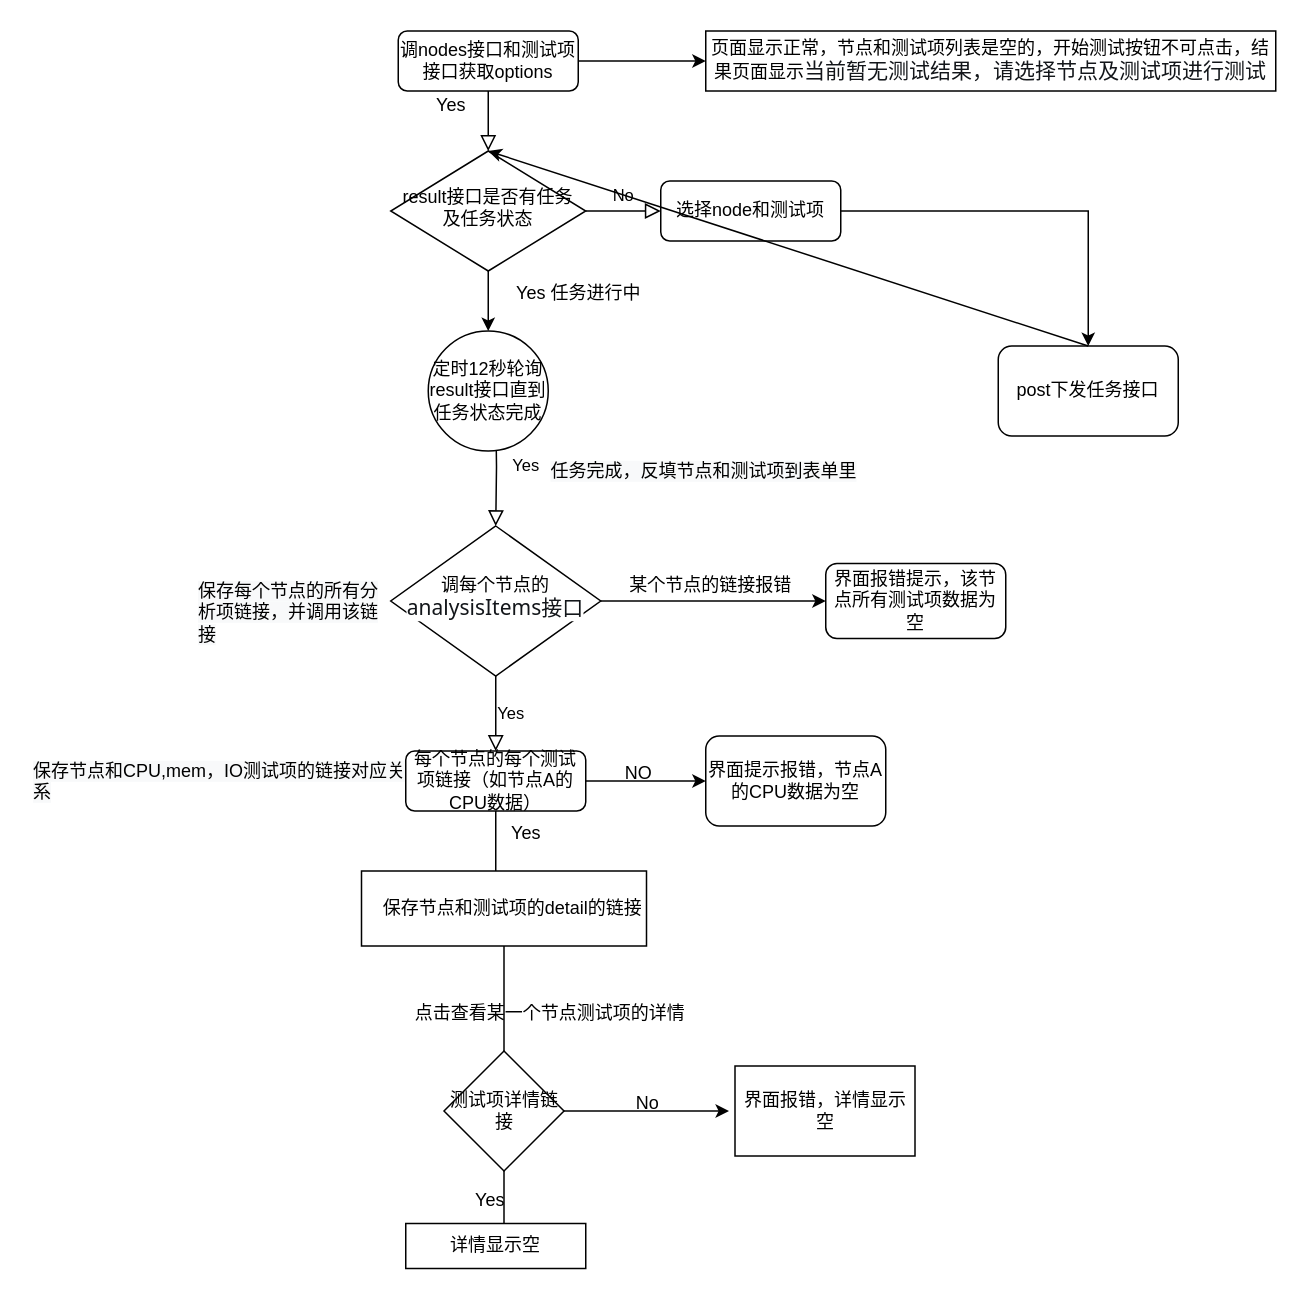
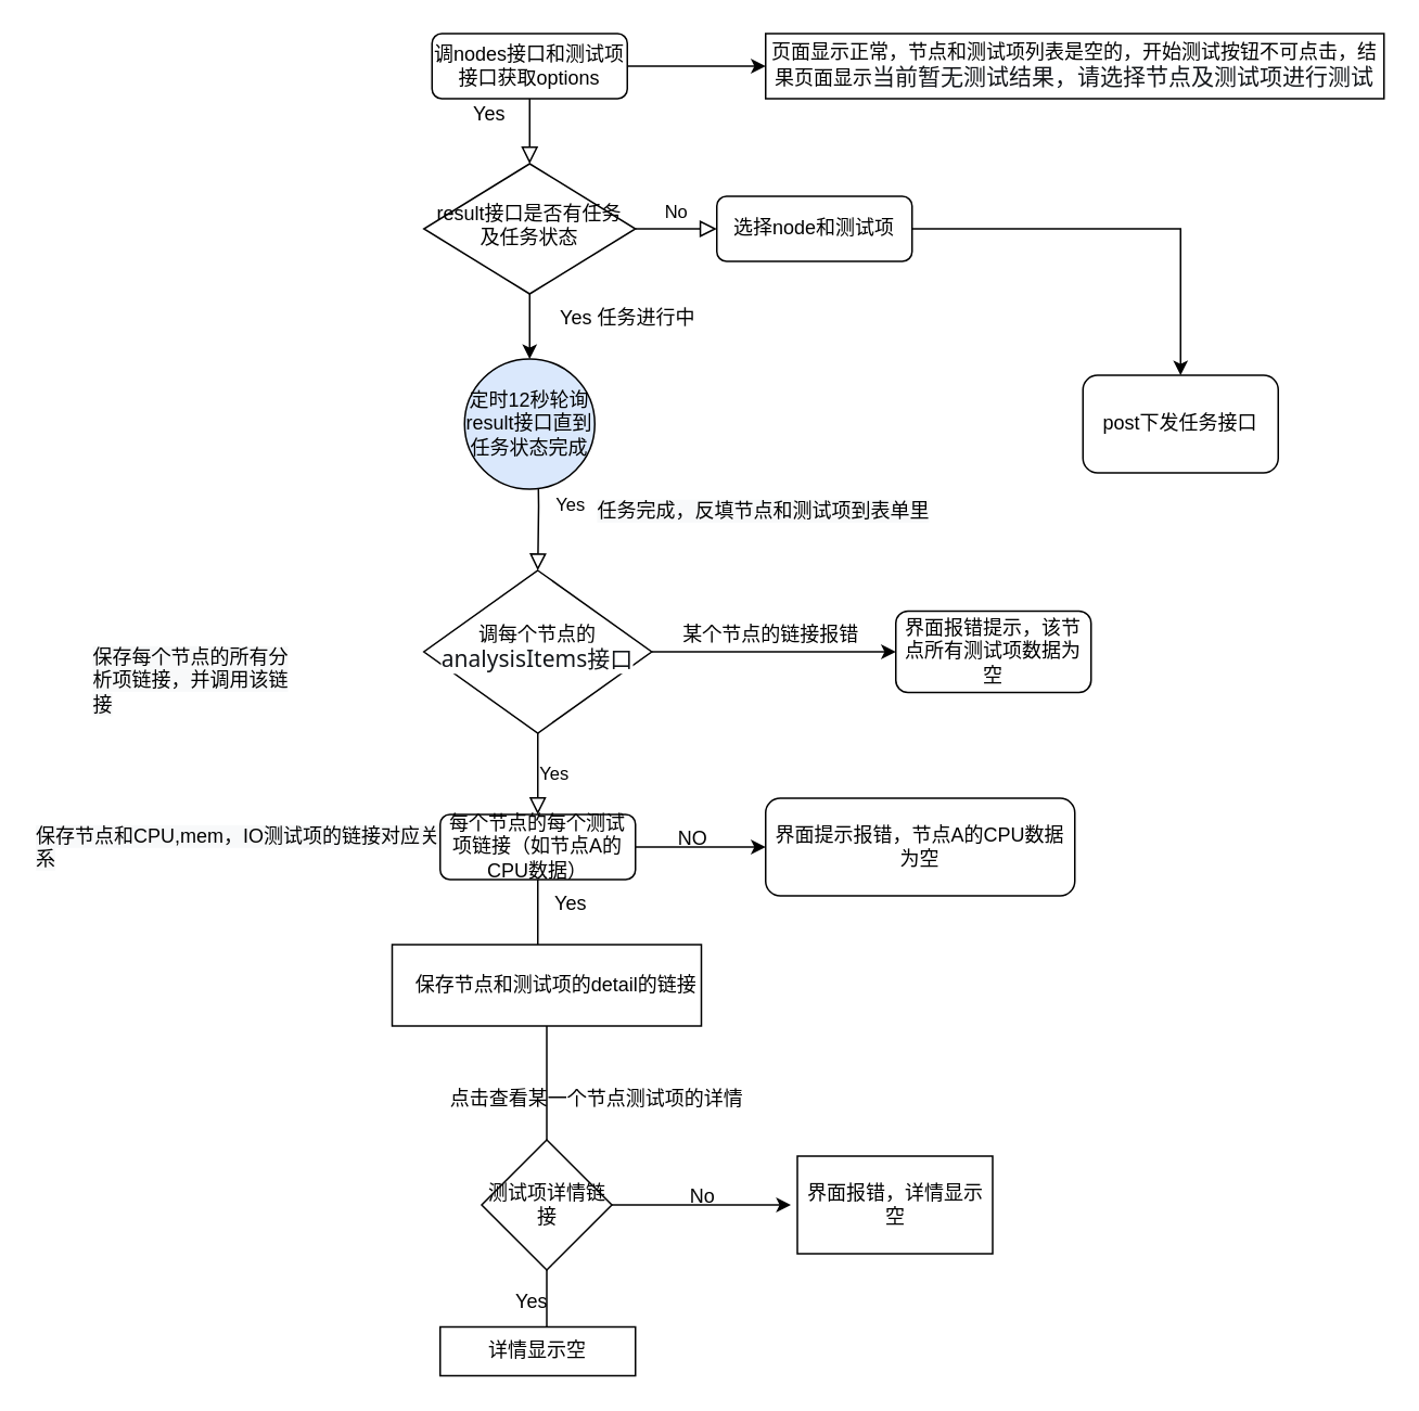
  <mxCell id="0" />
  <mxCell id="1" parent="0" />
  <mxCell id="2" value="" style="rounded=0;html=1;jettySize=auto;orthogonalLoop=1;fontSize=11;endArrow=block;endFill=0;endSize=8;strokeWidth=1;shadow=0;labelBackgroundColor=none;edgeStyle=orthogonalEdgeStyle;" parent="1" source="3" target="6" edge="1"><mxGeometry relative="1" as="geometry" /></mxCell>
  <mxCell id="3" value="调nodes接口和测试项接口获取options" style="rounded=1;whiteSpace=wrap;html=1;fontSize=12;glass=0;strokeWidth=1;shadow=0;" parent="1" vertex="1"><mxGeometry x="265" y="20" width="120" height="40" as="geometry" /></mxCell>
  <mxCell id="4" value="Yes" style="rounded=0;html=1;jettySize=auto;orthogonalLoop=1;fontSize=11;endArrow=block;endFill=0;endSize=8;strokeWidth=1;shadow=0;labelBackgroundColor=none;edgeStyle=orthogonalEdgeStyle;" parent="1" target="10" edge="1"><mxGeometry y="20" relative="1" as="geometry"><mxPoint as="offset" /><mxPoint x="330" y="270" as="sourcePoint" /></mxGeometry></mxCell>
  <mxCell id="5" value="No" style="edgeStyle=orthogonalEdgeStyle;rounded=0;html=1;jettySize=auto;orthogonalLoop=1;fontSize=11;endArrow=block;endFill=0;endSize=8;strokeWidth=1;shadow=0;labelBackgroundColor=none;" parent="1" source="6" target="8" edge="1"><mxGeometry y="10" relative="1" as="geometry"><mxPoint as="offset" /></mxGeometry></mxCell>
  <mxCell id="6" value="result接口是否有任务及任务状态" style="rhombus;whiteSpace=wrap;html=1;shadow=0;fontFamily=Helvetica;fontSize=12;align=center;strokeWidth=1;spacing=6;spacingTop=-4;" parent="1" vertex="1"><mxGeometry x="260" y="100" width="130" height="80" as="geometry" /></mxCell>
  <mxCell id="7" value="" style="edgeStyle=orthogonalEdgeStyle;rounded=0;orthogonalLoop=1;jettySize=auto;html=1;" edge="1" parent="1" source="8" target="15"><mxGeometry relative="1" as="geometry" /></mxCell>
  <mxCell id="8" value="选择node和测试项" style="rounded=1;whiteSpace=wrap;html=1;fontSize=12;glass=0;strokeWidth=1;shadow=0;" parent="1" vertex="1"><mxGeometry x="440" y="120" width="120" height="40" as="geometry" /></mxCell>
  <mxCell id="9" value="Yes" style="edgeStyle=orthogonalEdgeStyle;rounded=0;html=1;jettySize=auto;orthogonalLoop=1;fontSize=11;endArrow=block;endFill=0;endSize=8;strokeWidth=1;shadow=0;labelBackgroundColor=none;entryX=0.5;entryY=0;entryDx=0;entryDy=0;exitX=0.5;exitY=1;exitDx=0;exitDy=0;" parent="1" source="10" target="13" edge="1"><mxGeometry y="10" relative="1" as="geometry"><mxPoint as="offset" /><Array as="points" /></mxGeometry></mxCell>
  <mxCell id="10" value="调每个节点的&lt;span style=&quot;color: rgb(19, 22, 26); font-family: &amp;quot;Microsoft YaHei&amp;quot;, &amp;quot;Segoe UI&amp;quot;, Helvetica, Arial, sans-serif; font-size: 14px; text-align: left; background-color: rgb(255, 255, 255);&quot;&gt;analysisItems接口&lt;/span&gt;" style="rhombus;whiteSpace=wrap;html=1;shadow=0;fontFamily=Helvetica;fontSize=12;align=center;strokeWidth=1;spacing=6;spacingTop=-4;" parent="1" vertex="1"><mxGeometry x="260" y="350" width="140" height="100" as="geometry" /></mxCell>
  <mxCell id="11" value="" style="edgeStyle=orthogonalEdgeStyle;rounded=0;orthogonalLoop=1;jettySize=auto;html=1;" edge="1" parent="1" source="13"><mxGeometry relative="1" as="geometry"><mxPoint x="330" y="600" as="targetPoint" /></mxGeometry></mxCell>
  <mxCell id="12" value="" style="edgeStyle=orthogonalEdgeStyle;rounded=0;orthogonalLoop=1;jettySize=auto;html=1;" edge="1" parent="1" source="13" target="25"><mxGeometry relative="1" as="geometry" /></mxCell>
  <mxCell id="13" value="每个节点的每个测试项链接（如节点A的CPU数据）" style="rounded=1;whiteSpace=wrap;html=1;fontSize=12;glass=0;strokeWidth=1;shadow=0;" parent="1" vertex="1"><mxGeometry x="270" y="500" width="120" height="40" as="geometry" /></mxCell>
  <mxCell id="14" value="界面报错提示，该节点所有测试项数据为空" style="rounded=1;whiteSpace=wrap;html=1;fontSize=12;glass=0;strokeWidth=1;shadow=0;" parent="1" vertex="1"><mxGeometry x="550" y="375" width="120" height="50" as="geometry" /></mxCell>
  <mxCell id="15" value="post下发任务接口" style="whiteSpace=wrap;html=1;rounded=1;glass=0;strokeWidth=1;shadow=0;" vertex="1" parent="1"><mxGeometry x="665" y="230" width="120" height="60" as="geometry" /></mxCell>
  <mxCell id="16" value="&lt;span style=&quot;color: rgb(0, 0, 0); font-family: Helvetica; font-size: 12px; font-style: normal; font-variant-ligatures: normal; font-variant-caps: normal; font-weight: 400; letter-spacing: normal; orphans: 2; text-align: center; text-indent: 0px; text-transform: none; widows: 2; word-spacing: 0px; -webkit-text-stroke-width: 0px; background-color: rgb(248, 249, 250); text-decoration-thickness: initial; text-decoration-style: initial; text-decoration-color: initial; float: none; display: inline !important;&quot;&gt;任务完成，反填节点和测试项到表单里&lt;/span&gt;" style="text;whiteSpace=wrap;html=1;" vertex="1" parent="1"><mxGeometry x="365" y="300" width="215" height="30" as="geometry" /></mxCell>
- <mxCell id="17" value="" style="endArrow=classic;html=1;rounded=0;entryX=0.5;entryY=0;entryDx=0;entryDy=0;exitX=0.5;exitY=0;exitDx=0;exitDy=0;exitPerimeter=0;" edge="1" parent="1" source="15" target="6"><mxGeometry width="50" height="50" relative="1" as="geometry"><mxPoint x="700" y="100" as="sourcePoint" /><mxPoint x="560" y="160" as="targetPoint" /></mxGeometry></mxCell>
- <mxCell id="18" value="定时12秒轮询result接口直到任务状态完成" style="ellipse;whiteSpace=wrap;html=1;aspect=fixed;" vertex="1" parent="1"><mxGeometry x="285" y="220" width="80" height="80" as="geometry" /></mxCell>
+ <mxCell id="18" value="定时12秒轮询result接口直到任务状态完成" style="ellipse;whiteSpace=wrap;html=1;aspect=fixed;fillColor=#dae8fc;" vertex="1" parent="1"><mxGeometry x="285" y="220" width="80" height="80" as="geometry" /></mxCell>
  <mxCell id="19" value="" style="endArrow=classic;html=1;rounded=0;entryX=0.5;entryY=0;entryDx=0;entryDy=0;exitX=0.5;exitY=1;exitDx=0;exitDy=0;" edge="1" parent="1" source="6" target="18"><mxGeometry width="50" height="50" relative="1" as="geometry"><mxPoint x="320" y="170" as="sourcePoint" /><mxPoint x="250" y="130" as="targetPoint" /></mxGeometry></mxCell>
  <mxCell id="20" value="Yes 任务进行中" style="text;html=1;align=center;verticalAlign=middle;resizable=0;points=[];autosize=1;strokeColor=none;fillColor=none;" vertex="1" parent="1"><mxGeometry x="330" y="180" width="110" height="30" as="geometry" /></mxCell>
  <mxCell id="21" value="" style="endArrow=classic;html=1;rounded=0;exitX=1;exitY=0.5;exitDx=0;exitDy=0;entryX=0;entryY=0.5;entryDx=0;entryDy=0;" edge="1" parent="1" source="10" target="14"><mxGeometry width="50" height="50" relative="1" as="geometry"><mxPoint x="440" y="395" as="sourcePoint" /><mxPoint x="555" y="305" as="targetPoint" /></mxGeometry></mxCell>
  <mxCell id="22" value="某个节点的链接报错" style="text;html=1;align=center;verticalAlign=middle;resizable=0;points=[];autosize=1;strokeColor=none;fillColor=none;" vertex="1" parent="1"><mxGeometry x="407.5" y="375" width="130" height="30" as="geometry" /></mxCell>
- <mxCell id="23" value="&lt;span style=&quot;color: rgb(0, 0, 0); font-family: Helvetica; font-size: 12px; font-style: normal; font-variant-ligatures: normal; font-variant-caps: normal; font-weight: 400; letter-spacing: normal; orphans: 2; text-align: center; text-indent: 0px; text-transform: none; widows: 2; word-spacing: 0px; -webkit-text-stroke-width: 0px; background-color: rgb(248, 249, 250); text-decoration-thickness: initial; text-decoration-style: initial; text-decoration-color: initial; float: none; display: inline !important;&quot;&gt;保存每个节点的所有分析项链接，并调用该链接&lt;/span&gt;" style="text;whiteSpace=wrap;html=1;" vertex="1" parent="1"><mxGeometry x="130" y="380" width="130" height="40" as="geometry" /></mxCell>
+ <mxCell id="23" value="&lt;span style=&quot;color: rgb(0, 0, 0); font-family: Helvetica; font-size: 12px; font-style: normal; font-variant-ligatures: normal; font-variant-caps: normal; font-weight: 400; letter-spacing: normal; orphans: 2; text-align: center; text-indent: 0px; text-transform: none; widows: 2; word-spacing: 0px; -webkit-text-stroke-width: 0px; background-color: rgb(248, 249, 250); text-decoration-thickness: initial; text-decoration-style: initial; text-decoration-color: initial; float: none; display: inline !important;&quot;&gt;保存每个节点的所有分析项链接，并调用该链接&lt;/span&gt;" style="text;whiteSpace=wrap;html=1;" vertex="1" parent="1"><mxGeometry x="55" y="390" width="130" height="40" as="geometry" /></mxCell>
  <mxCell id="24" value="&lt;span style=&quot;color: rgb(0, 0, 0); font-family: Helvetica; font-size: 12px; font-style: normal; font-variant-ligatures: normal; font-variant-caps: normal; font-weight: 400; letter-spacing: normal; orphans: 2; text-align: center; text-indent: 0px; text-transform: none; widows: 2; word-spacing: 0px; -webkit-text-stroke-width: 0px; background-color: rgb(248, 249, 250); text-decoration-thickness: initial; text-decoration-style: initial; text-decoration-color: initial; float: none; display: inline !important;&quot;&gt;保存节点和CPU,mem，IO测试项的链接对应关系&lt;/span&gt;" style="text;whiteSpace=wrap;html=1;" vertex="1" parent="1"><mxGeometry x="20" y="500" width="250" height="40" as="geometry" /></mxCell>
- <mxCell id="25" value="界面提示报错，节点A的CPU数据为空" style="rounded=1;whiteSpace=wrap;html=1;glass=0;strokeWidth=1;shadow=0;" vertex="1" parent="1"><mxGeometry x="470" y="490" width="120" height="60" as="geometry" /></mxCell>
+ <mxCell id="25" value="界面提示报错，节点A的CPU数据为空" style="rounded=1;whiteSpace=wrap;html=1;glass=0;strokeWidth=1;shadow=0;" vertex="1" parent="1"><mxGeometry x="470" y="490" width="190" height="60" as="geometry" /></mxCell>
  <mxCell id="26" value="NO" style="text;html=1;align=center;verticalAlign=middle;resizable=0;points=[];autosize=1;strokeColor=none;fillColor=none;" vertex="1" parent="1"><mxGeometry x="405" y="500" width="40" height="30" as="geometry" /></mxCell>
  <mxCell id="27" value="Yes" style="text;html=1;align=center;verticalAlign=middle;resizable=0;points=[];autosize=1;strokeColor=none;fillColor=none;" vertex="1" parent="1"><mxGeometry x="330" y="540" width="40" height="30" as="geometry" /></mxCell>
  <mxCell id="28" value="" style="edgeStyle=orthogonalEdgeStyle;rounded=0;orthogonalLoop=1;jettySize=auto;html=1;" edge="1" parent="1" source="29"><mxGeometry relative="1" as="geometry"><mxPoint x="335.5" y="720" as="targetPoint" /></mxGeometry></mxCell>
  <mxCell id="29" value="" style="whiteSpace=wrap;html=1;" vertex="1" parent="1"><mxGeometry x="240.5" y="580" width="190" height="50" as="geometry" /></mxCell>
  <mxCell id="30" value="保存节点和测试项的detail的链接" style="text;html=1;align=center;verticalAlign=middle;resizable=0;points=[];autosize=1;strokeColor=none;fillColor=none;" vertex="1" parent="1"><mxGeometry x="240.5" y="590" width="200" height="30" as="geometry" /></mxCell>
  <mxCell id="31" value="测试项详情链接" style="rhombus;whiteSpace=wrap;html=1;" vertex="1" parent="1"><mxGeometry x="295.5" y="700" width="80" height="80" as="geometry" /></mxCell>
  <mxCell id="32" value="点击查看某一个节点测试项的详情" style="text;html=1;align=center;verticalAlign=middle;resizable=0;points=[];autosize=1;strokeColor=none;fillColor=none;" vertex="1" parent="1"><mxGeometry x="265.5" y="660" width="200" height="30" as="geometry" /></mxCell>
  <mxCell id="33" value="" style="endArrow=classic;html=1;rounded=0;exitX=1;exitY=0.5;exitDx=0;exitDy=0;" edge="1" parent="1" source="31"><mxGeometry width="50" height="50" relative="1" as="geometry"><mxPoint x="465.5" y="590" as="sourcePoint" /><mxPoint x="485.5" y="740" as="targetPoint" /><Array as="points" /></mxGeometry></mxCell>
  <mxCell id="34" value="" style="endArrow=classic;html=1;rounded=0;exitX=0.5;exitY=1;exitDx=0;exitDy=0;" edge="1" parent="1" source="31"><mxGeometry width="50" height="50" relative="1" as="geometry"><mxPoint x="379.5" y="780" as="sourcePoint" /><mxPoint x="335.5" y="840" as="targetPoint" /><Array as="points" /></mxGeometry></mxCell>
  <mxCell id="35" value="No" style="text;html=1;align=center;verticalAlign=middle;resizable=0;points=[];autosize=1;strokeColor=none;fillColor=none;" vertex="1" parent="1"><mxGeometry x="410.5" y="720" width="40" height="30" as="geometry" /></mxCell>
  <mxCell id="36" value="Yes" style="text;html=1;align=center;verticalAlign=middle;resizable=0;points=[];autosize=1;strokeColor=none;fillColor=none;" vertex="1" parent="1"><mxGeometry x="305.5" y="785" width="40" height="30" as="geometry" /></mxCell>
  <mxCell id="37" value="界面报错，详情显示空" style="rounded=0;whiteSpace=wrap;html=1;" vertex="1" parent="1"><mxGeometry x="489.5" y="710" width="120" height="60" as="geometry" /></mxCell>
  <mxCell id="38" value="详情显示空" style="rounded=0;whiteSpace=wrap;html=1;" vertex="1" parent="1"><mxGeometry x="270" y="815" width="120" height="30" as="geometry" /></mxCell>
  <mxCell id="39" value="Yes" style="text;html=1;align=center;verticalAlign=middle;resizable=0;points=[];autosize=1;strokeColor=none;fillColor=none;" vertex="1" parent="1"><mxGeometry x="280" y="55" width="40" height="30" as="geometry" /></mxCell>
  <mxCell id="40" value="" style="endArrow=classic;html=1;rounded=0;exitX=1;exitY=0.5;exitDx=0;exitDy=0;" edge="1" parent="1" source="3"><mxGeometry width="50" height="50" relative="1" as="geometry"><mxPoint x="460" y="180" as="sourcePoint" /><mxPoint x="470" y="40" as="targetPoint" /></mxGeometry></mxCell>
  <mxCell id="41" value="页面显示正常，节点和测试项列表是空的，开始测试按钮不可点击，结果页面显示&lt;span style=&quot;color: rgb(19, 22, 26); font-family: &amp;quot;Microsoft YaHei&amp;quot;, &amp;quot;Segoe UI&amp;quot;, Helvetica, Arial, sans-serif; font-size: 14px; text-align: left;&quot;&gt;当前暂无测试结果，请选择节点及测试项进行测试&lt;/span&gt;" style="rounded=0;whiteSpace=wrap;html=1;" vertex="1" parent="1"><mxGeometry x="470" y="20" width="380" height="40" as="geometry" /></mxCell>
